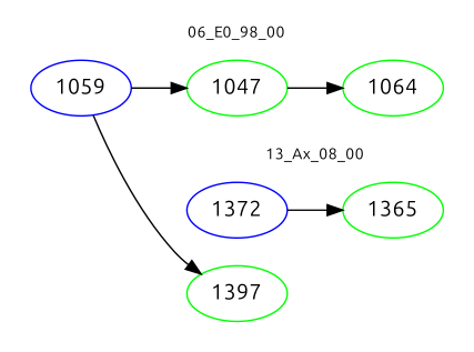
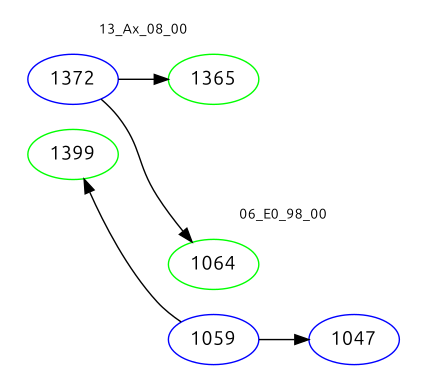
  digraph {
    fontname=Ubuntu
    rankdir=LR
    node [color=green fontname=Ubuntu]
    edge [color=black fontname=Ubuntu]
    n1 [color=blue label=1372]
    n2 [label=1365]
-   n3 [label=1397]
+   n3 [label=1399]
    n4 [color=blue label=1059]
-   n5 [label=1047]
+   n5 [color=blue label=1047]
    n6 [label=1064]
    subgraph cluster_1 {
      color=white
      fontsize=10
      label="13_Ax_08_00"
      n1
      n2
      n3
    }
    subgraph cluster_2 {
      color=white
      fontsize=10
      label="06_E0_98_00"
      n4
      n5
      n6
    }
    n1 -> n2
    n4 -> n3
    n4 -> n5
-   n5 -> n6
+   n1 -> n6
  }
